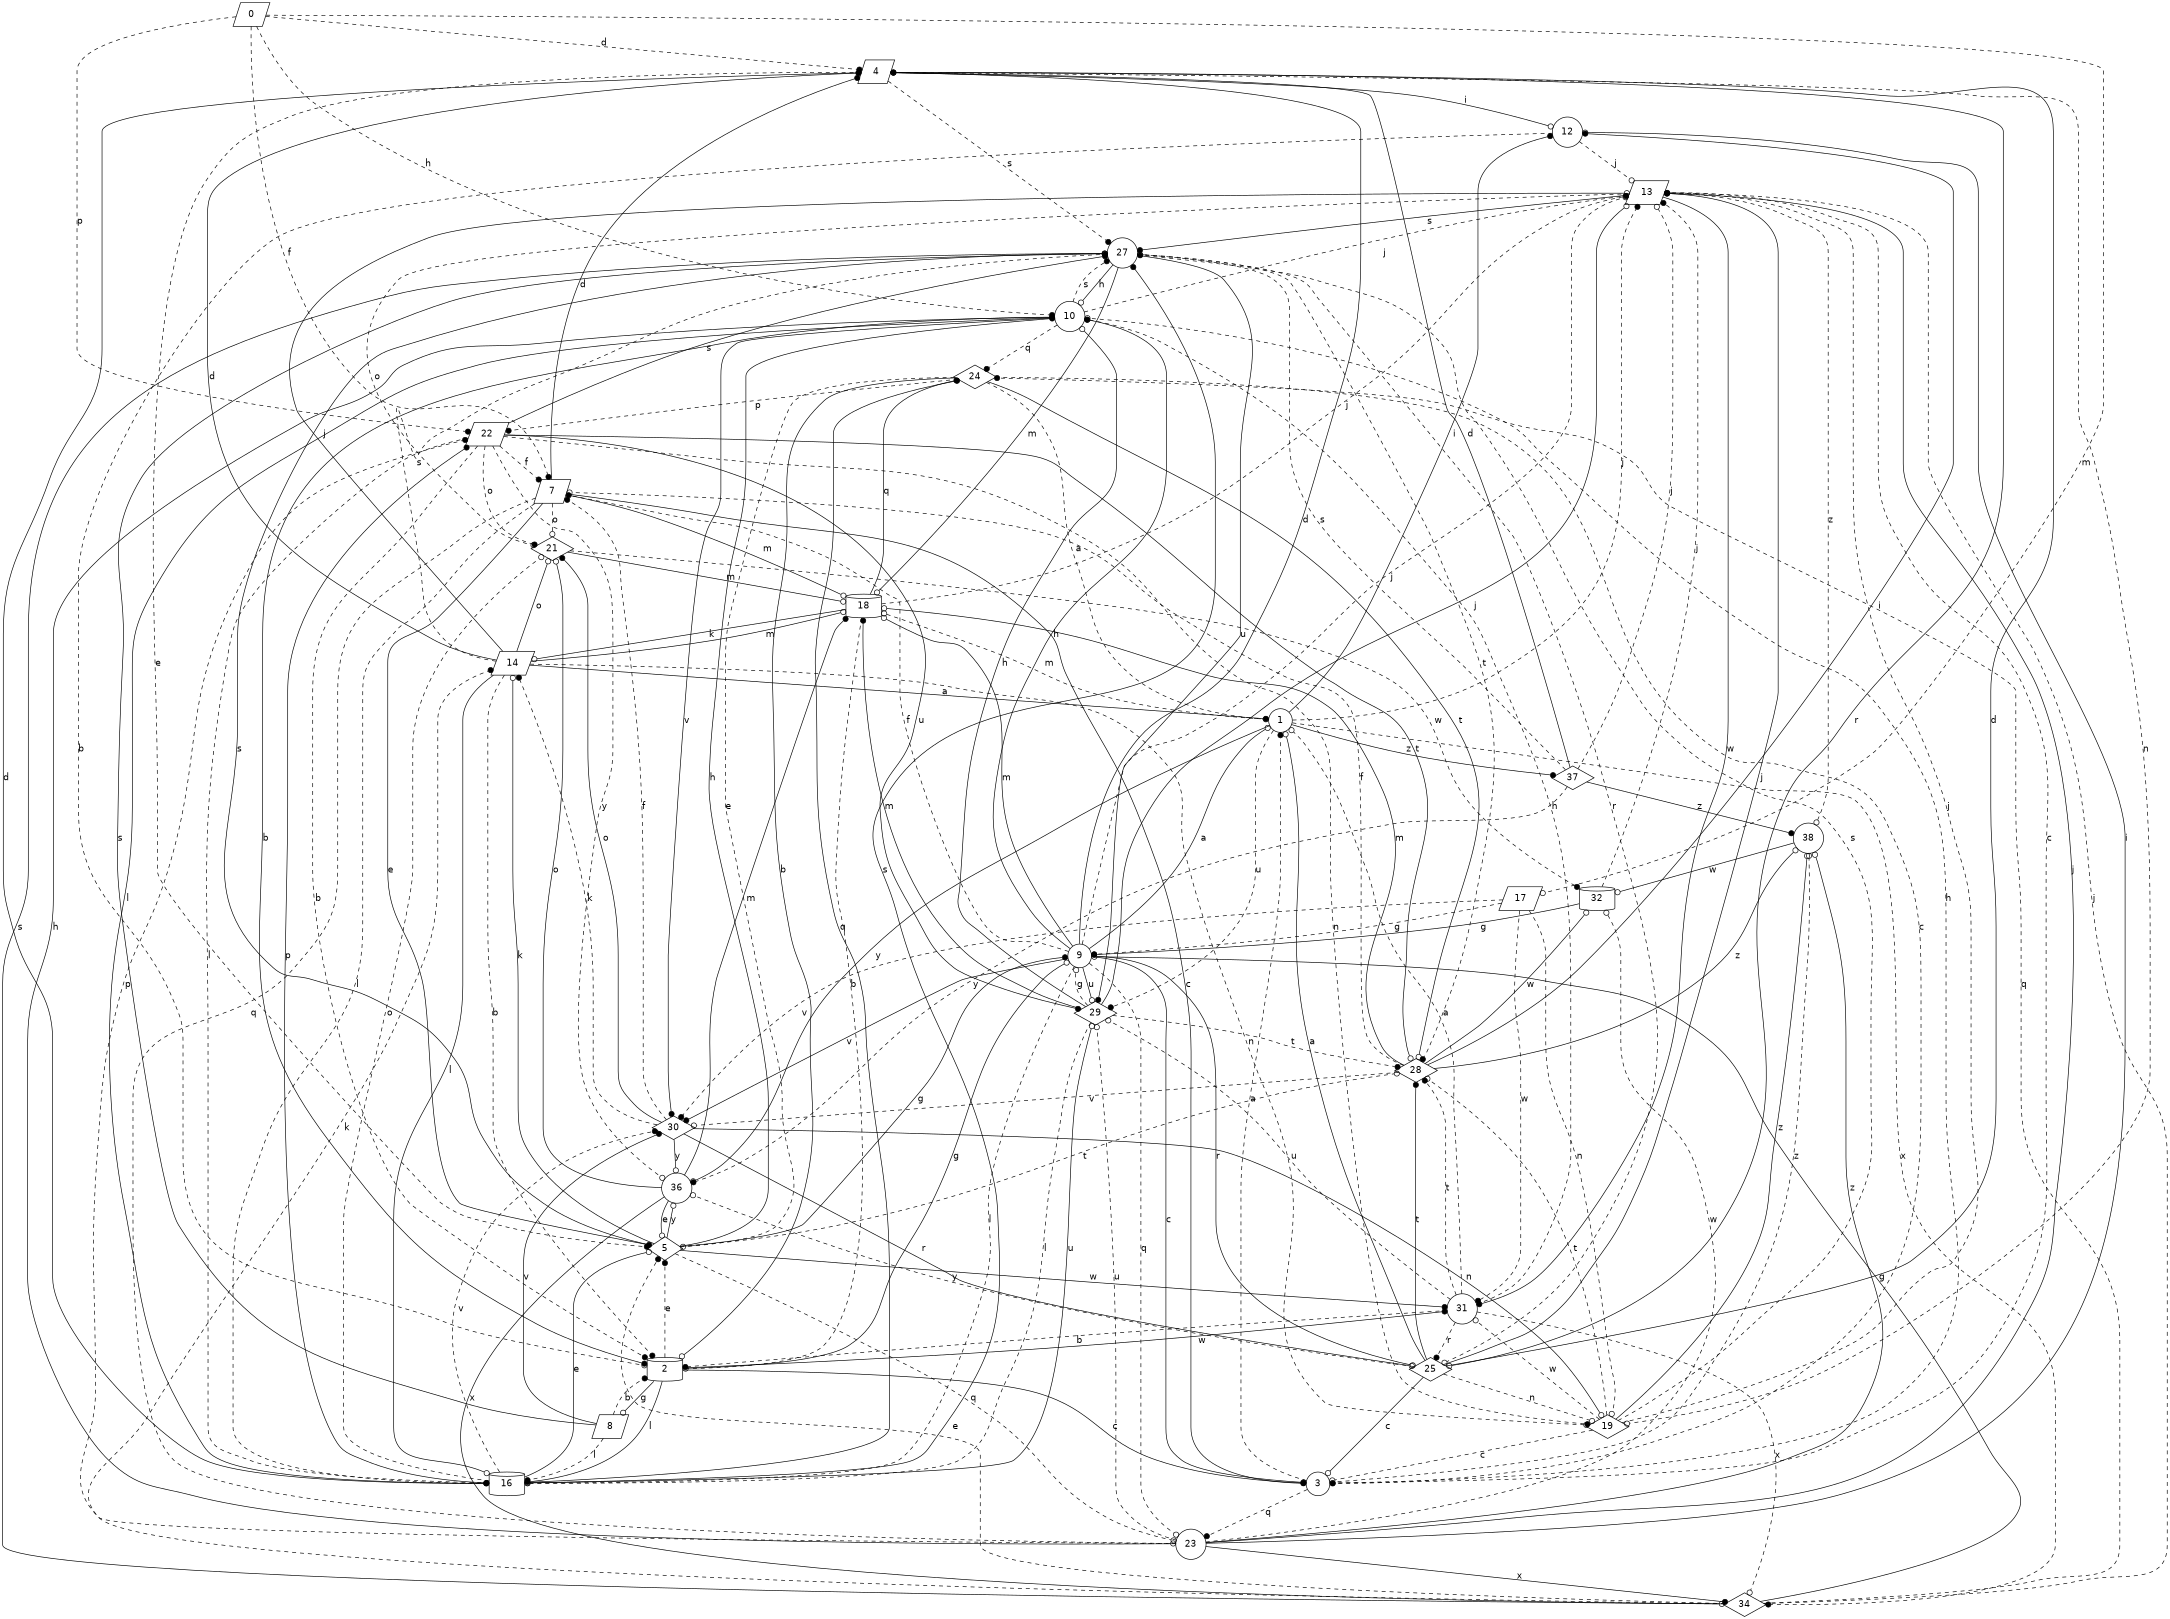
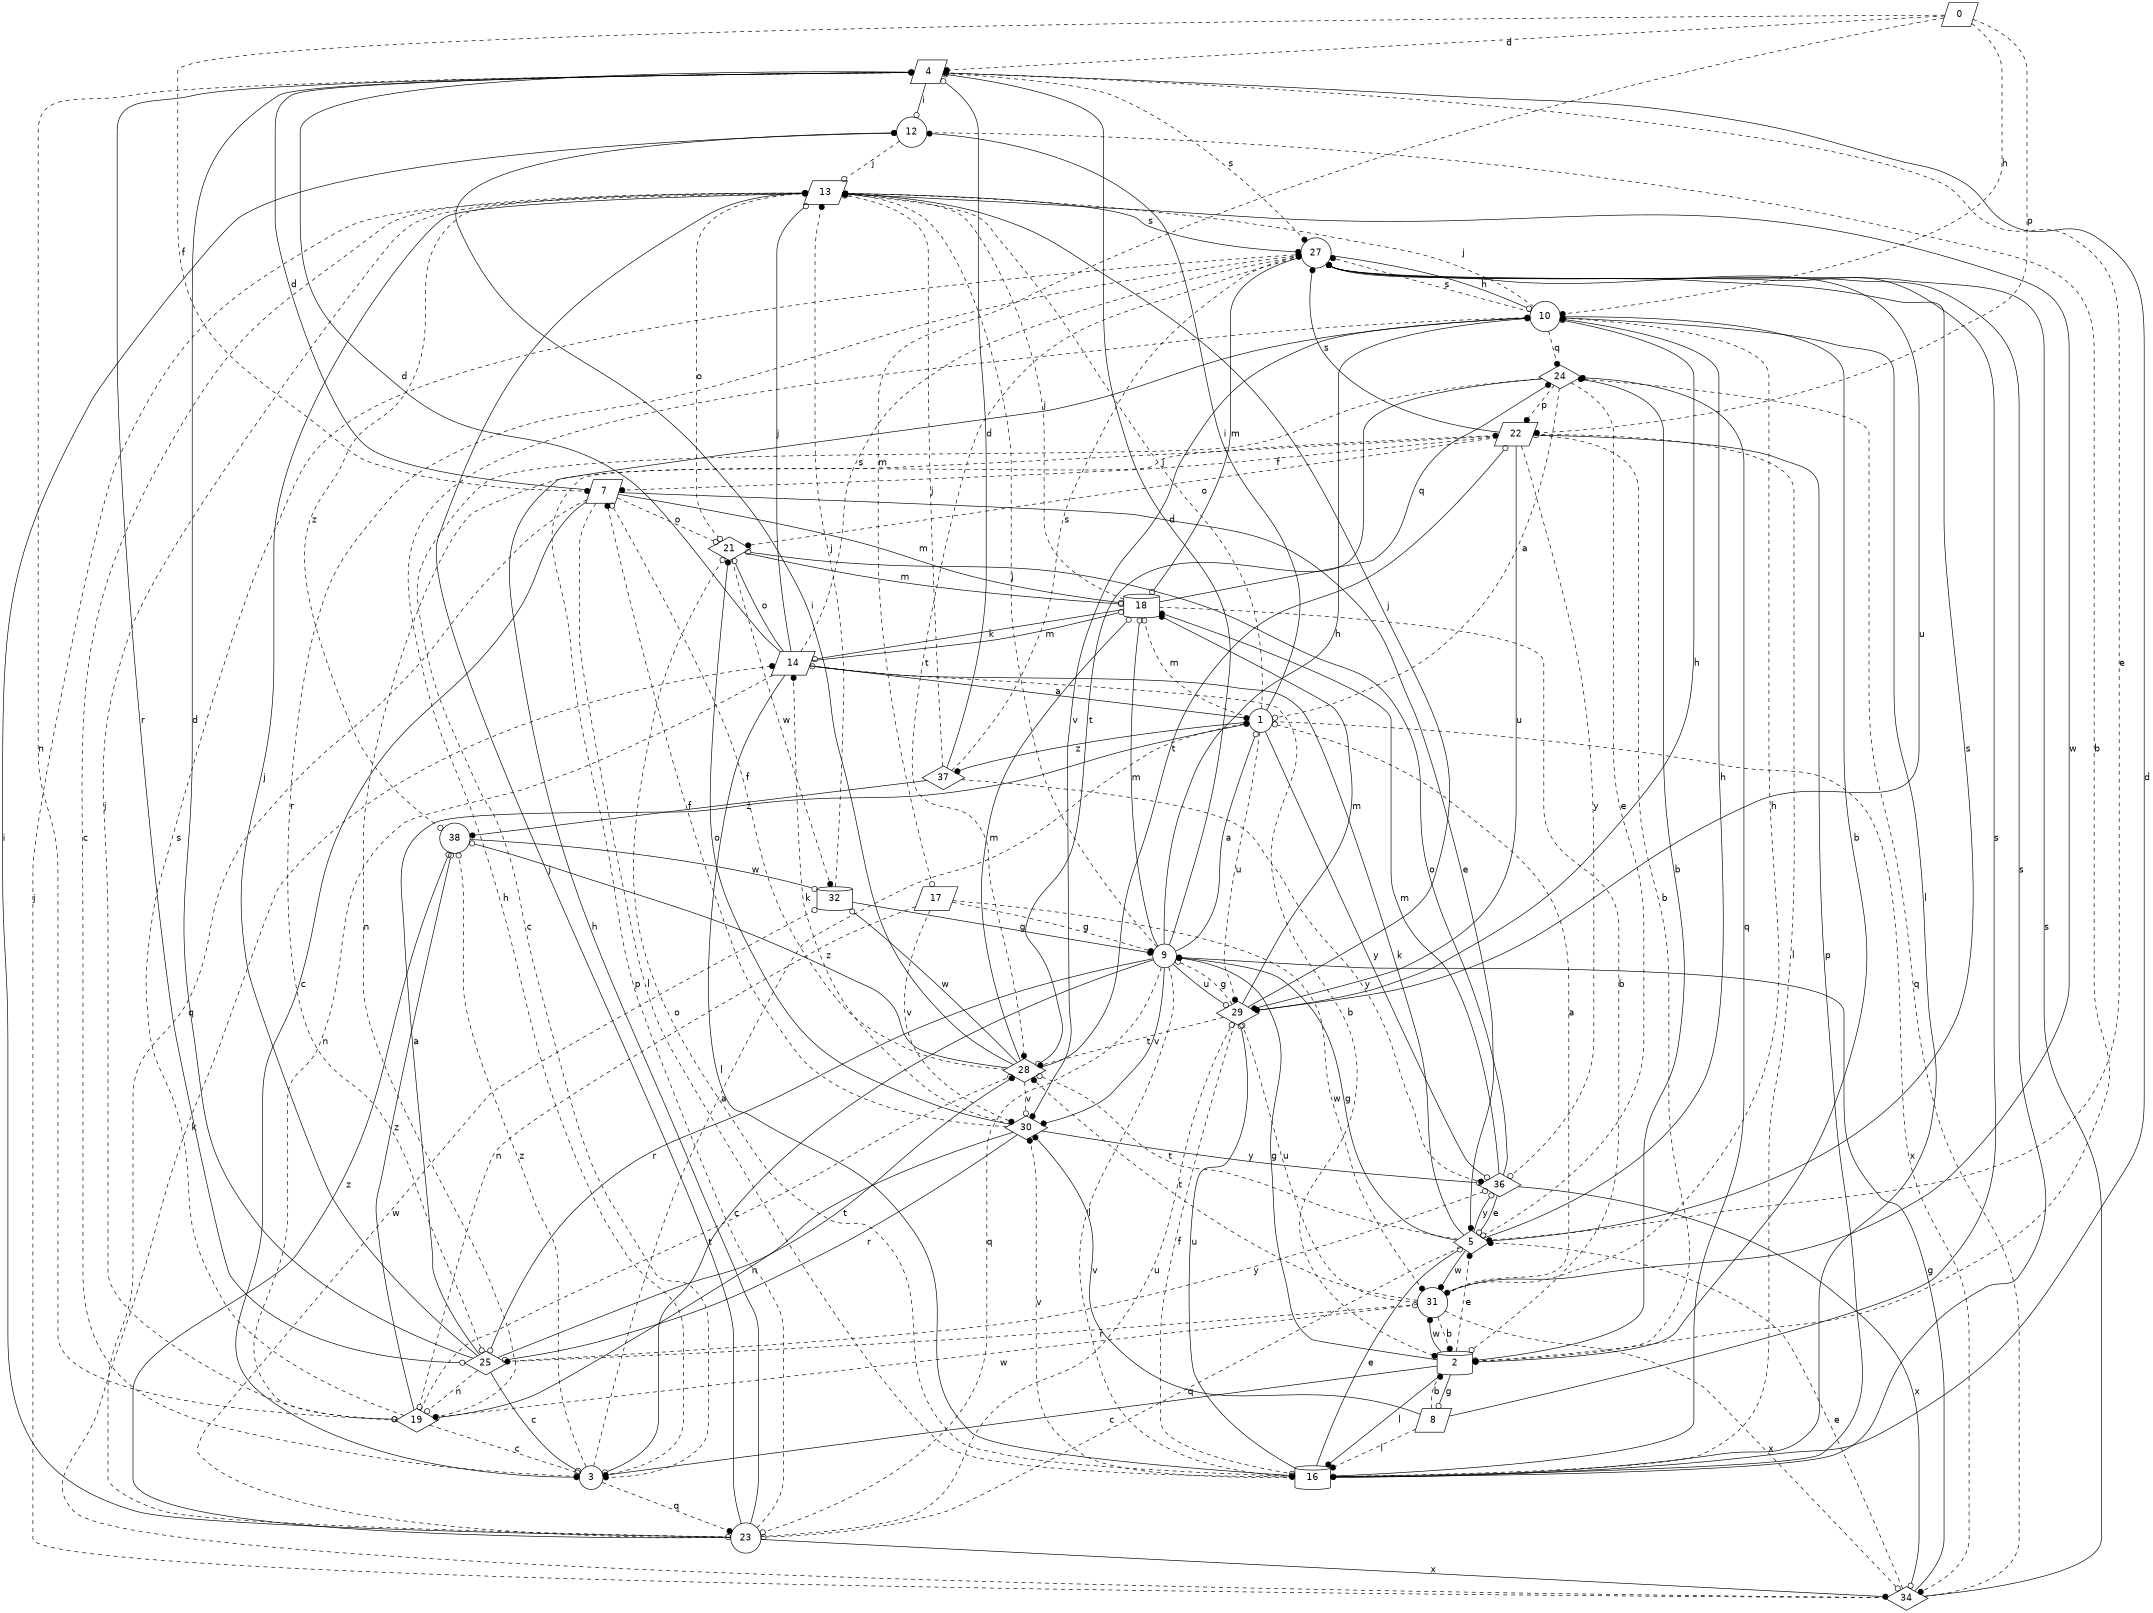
  strict digraph {
    fontname="DejaVu Sans"
    node [fontname="DejaVu Sans" shape=circle]
    edge [arrowhead=odot fontname="DejaVu Sans" style=dashed]
    0 [shape=parallelogram]
    4 [shape=parallelogram]
    7 [shape=parallelogram]
    10
    17 [shape=parallelogram]
    22 [shape=parallelogram]
    12
    5 [shape=diamond]
    19 [shape=diamond]
    25 [shape=diamond]
    27
    18 [shape=cylinder]
    3
    16 [shape=cylinder]
    23
    21 [shape=diamond]
    13 [shape=parallelogram]
    2 [shape=cylinder]
    30 [shape=diamond]
    24 [shape=diamond]
    9
    31
    29 [shape=diamond]
-   36
+   36 [shape=diamond]
    28 [shape=diamond]
    1
    34 [shape=diamond]
    37 [shape=diamond]
    38
    14 [shape=parallelogram]
    8 [shape=parallelogram]
    32 [shape=cylinder]
    0 -> 4 [arrowhead=dot label=d]
    0 -> 7 [arrowhead=dot label=f]
    0 -> 10 [arrowhead=dot label=h]
    0 -> 17 [label=m]
    0 -> 22 [arrowhead=dot label=p]
    4 -> 12 [label=i style=solid]
    4 -> 5 [arrowhead=dot label=e]
    4 -> 19 [label=n]
    4 -> 25 [label=r style=solid]
    4 -> 27 [arrowhead=dot label=s]
    7 -> 4 [arrowhead=dot label=d style=solid]
    7 -> 5 [arrowhead=dot label=e style=solid]
    7 -> 18 [label=m style=solid]
    7 -> 3 [arrowhead=dot label=c style=solid]
    7 -> 16 [arrowhead=dot label=l]
    7 -> 23 [label=q]
    7 -> 21 [label=o]
    10 -> 27 [arrowhead=dot label=s]
    10 -> 16 [arrowhead=dot label=l style=solid]
    10 -> 13 [arrowhead=dot label=j]
    10 -> 2 [arrowhead=dot label=b style=solid]
    10 -> 30 [arrowhead=dot label=v style=solid]
    10 -> 24 [arrowhead=dot label=q]
    17 -> 19 [label=n]
    17 -> 30 [arrowhead=dot label=v]
    17 -> 9 [arrowhead=dot label=g]
    17 -> 31 [arrowhead=dot label=w]
    22 -> 7 [arrowhead=dot label=f]
    22 -> 19 [arrowhead=dot label=n]
    22 -> 27 [arrowhead=dot label=s style=solid]
    22 -> 16 [label=l]
    22 -> 21 [arrowhead=dot label=o]
    22 -> 2 [arrowhead=dot label=b]
    22 -> 29 [arrowhead=dot label=u style=solid]
    22 -> 36 [label=y]
-   22 -> 28 [label=t style=solid]
+   28 -> 22 [label=t style=solid]
    12 -> 13 [label=j]
    12 -> 2 [label=b]
    5 -> 10 [arrowhead=dot label=h style=solid]
    5 -> 27 [label=s style=solid]
    5 -> 23 [label=q]
    5 -> 9 [arrowhead=dot label=g style=solid]
    5 -> 31 [arrowhead=dot label=w style=solid]
    5 -> 36 [label=y style=solid]
    5 -> 28 [label=t]
    5 -> 14 [label=k style=solid]
    19 -> 27 [arrowhead=dot label=s]
    19 -> 3 [label=c]
    19 -> 13 [label=j]
    19 -> 31 [label=w]
    19 -> 28 [label=t]
    19 -> 38 [label=z style=solid]
    25 -> 4 [arrowhead=dot label=d style=solid]
    25 -> 19 [label=n]
    25 -> 3 [label=c style=solid]
    25 -> 13 [label=j style=solid]
    25 -> 36 [label=y]
    25 -> 28 [arrowhead=dot label=t style=solid]
    25 -> 1 [label=a style=solid]
    27 -> 10 [label=h style=solid]
    27 -> 25 [label=r]
    27 -> 18 [label=m style=solid]
    27 -> 29 [arrowhead=dot label=u style=solid]
    27 -> 28 [arrowhead=dot label=t]
    18 -> 13 [label=j]
    18 -> 2 [label=b]
    18 -> 24 [arrowhead=dot label=q style=solid]
    18 -> 14 [label=k style=solid]
    3 -> 10 [label=h]
    3 -> 23 [arrowhead=dot label=q]
    3 -> 1 [arrowhead=dot label=a]
    3 -> 38 [label=z]
    16 -> 4 [arrowhead=dot label=d style=solid]
-   16 -> 22 [arrowhead=dot label=p style=solid]
+   16 -> 22 [label=p style=solid]
    16 -> 5 [label=e style=solid]
    16 -> 27 [arrowhead=dot label=s style=solid]
    16 -> 21 [label=o]
    16 -> 30 [arrowhead=dot label=v]
    16 -> 24 [arrowhead=dot label=q style=solid]
    16 -> 29 [label=u style=solid]
    23 -> 10 [arrowhead=dot label=h style=solid]
    23 -> 22 [arrowhead=dot label=p]
    23 -> 12 [label=i style=solid]
    23 -> 13 [arrowhead=dot label=j style=solid]
    23 -> 29 [label=u]
    23 -> 34 [arrowhead=dot label=x style=solid]
    23 -> 38 [label=z style=solid]
    23 -> 32 [label=w]
    21 -> 18 [label=m style=solid]
    21 -> 32 [arrowhead=dot label=w]
    13 -> 27 [arrowhead=dot label=s style=solid]
    13 -> 3 [label=c]
    13 -> 21 [label=o]
    13 -> 31 [arrowhead=dot label=w style=solid]
    13 -> 38 [label=z]
    2 -> 5 [arrowhead=dot label=e]
    2 -> 3 [arrowhead=dot label=c style=solid]
    2 -> 16 [arrowhead=dot label=l style=solid]
    2 -> 9 [label=g style=solid]
    2 -> 31 [arrowhead=dot label=w style=solid]
    2 -> 8 [label=g style=solid]
    30 -> 7 [arrowhead=dot label=f]
    30 -> 19 [label=n style=solid]
    30 -> 25 [label=r style=solid]
    30 -> 21 [arrowhead=dot label=o style=solid]
    30 -> 36 [label=y style=solid]
    30 -> 14 [arrowhead=dot label=k]
    24 -> 22 [arrowhead=dot label=p]
    24 -> 5 [label=e]
    24 -> 3 [arrowhead=dot label=c]
    24 -> 2 [label=b style=solid]
    24 -> 28 [label=t style=solid]
    24 -> 1 [label=a]
    9 -> 4 [label=d style=solid]
-   9 -> 7 [arrowhead=dot label=f]
    9 -> 10 [label=h style=solid]
    9 -> 25 [label=r style=solid]
    9 -> 18 [label=m style=solid]
    9 -> 3 [label=c style=solid]
    9 -> 16 [label=l]
    9 -> 23 [label=q]
    9 -> 13 [label=j]
    9 -> 30 [arrowhead=dot label=v style=solid]
    9 -> 29 [label=u style=solid]
    9 -> 1 [label=a style=solid]
    31 -> 10 [arrowhead=dot label=h]
    31 -> 25 [arrowhead=dot label=r]
    31 -> 2 [arrowhead=dot label=b]
    31 -> 29 [label=u]
    31 -> 28 [arrowhead=dot label=t]
    31 -> 1 [label=a]
    31 -> 34 [label=x]
    29 -> 10 [label=h style=solid]
    29 -> 18 [arrowhead=dot label=m style=solid]
-   29 -> 16 [label=l]
+   29 -> 16 [label=f]
    29 -> 13 [label=j style=solid]
    29 -> 9 [label=g]
    29 -> 28 [arrowhead=dot label=t]
    36 -> 5 [label=e style=solid]
    36 -> 18 [arrowhead=dot label=m style=solid]
    36 -> 21 [label=o style=solid]
    36 -> 34 [label=x style=solid]
    28 -> 7 [label=f]
    28 -> 12 [arrowhead=dot label=i style=solid]
    28 -> 18 [label=m style=solid]
    28 -> 30 [label=v]
    28 -> 38 [label=z style=solid]
    28 -> 32 [label=w style=solid]
    1 -> 12 [arrowhead=dot label=i style=solid]
    1 -> 18 [label=m]
    1 -> 13 [arrowhead=dot label=j]
    1 -> 29 [arrowhead=dot label=u]
    1 -> 36 [label=y style=solid]
    1 -> 34 [arrowhead=dot label=x]
    1 -> 37 [arrowhead=dot label=z style=solid]
    34 -> 5 [arrowhead=dot label=e]
    34 -> 27 [label=s style=solid]
    34 -> 13 [arrowhead=dot label=j]
    34 -> 24 [arrowhead=dot label=q]
    34 -> 9 [label=g style=solid]
    34 -> 14 [arrowhead=dot label=k]
    37 -> 4 [label=d style=solid]
    37 -> 27 [label=s]
    37 -> 13 [label=j]
    37 -> 36 [arrowhead=dot label=y]
    37 -> 38 [arrowhead=dot label=z style=solid]
    38 -> 32 [label=w style=solid]
    14 -> 4 [label=d style=solid]
    14 -> 19 [label=n]
    14 -> 27 [arrowhead=dot label=s]
    14 -> 18 [label=m style=solid]
    14 -> 16 [label=l style=solid]
    14 -> 21 [label=o style=solid]
    14 -> 13 [label=j style=solid]
    14 -> 2 [arrowhead=dot label=b]
    14 -> 1 [arrowhead=dot label=a style=solid]
    8 -> 27 [label=s style=solid]
    8 -> 16 [arrowhead=dot label=l]
    8 -> 2 [arrowhead=dot label=b]
    8 -> 30 [arrowhead=dot label=v style=solid]
    32 -> 13 [arrowhead=dot label=j]
    32 -> 9 [arrowhead=dot label=g style=solid]
  }
